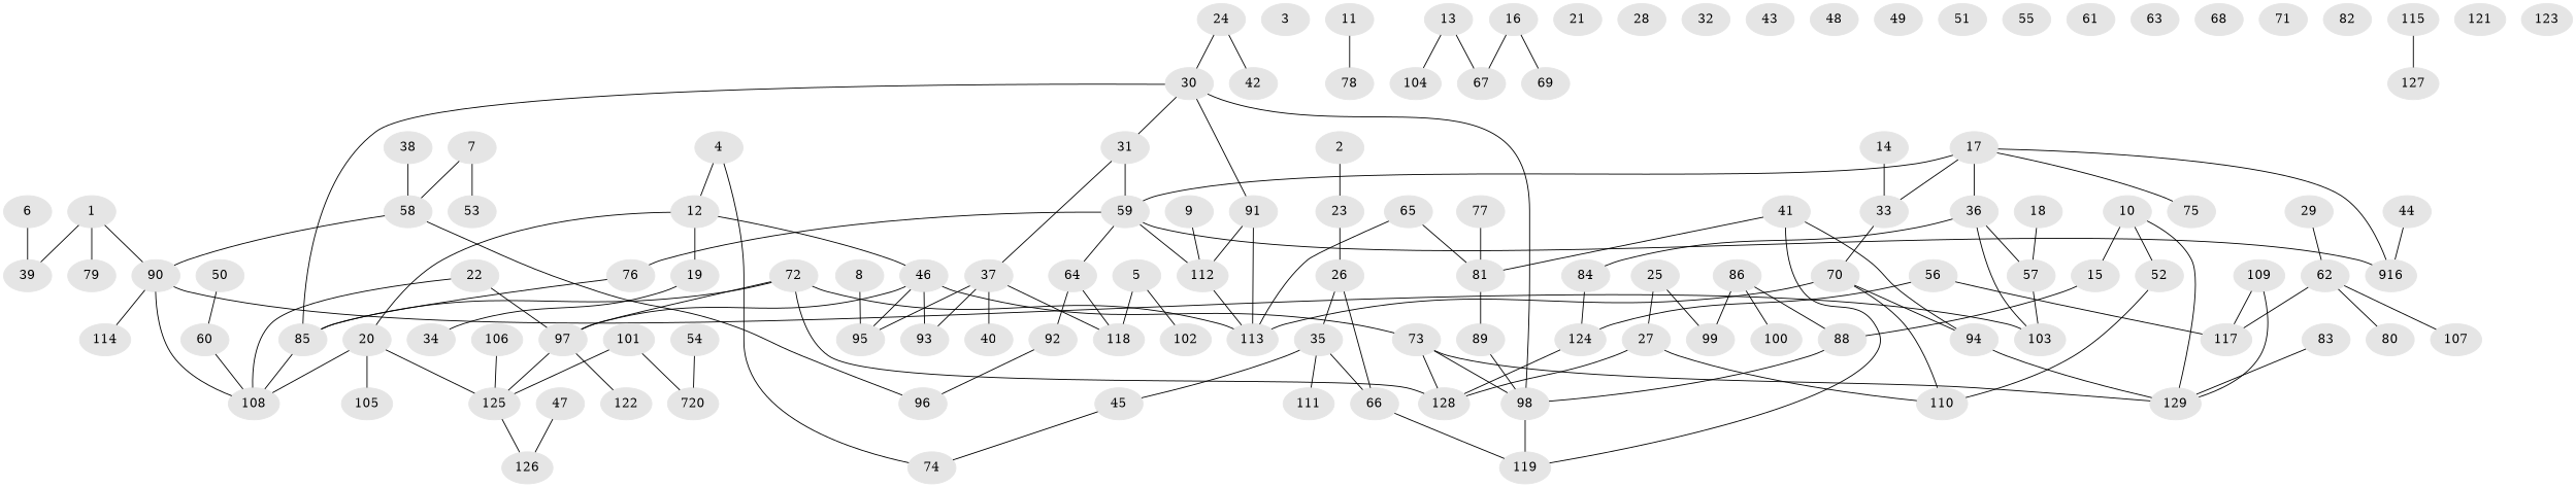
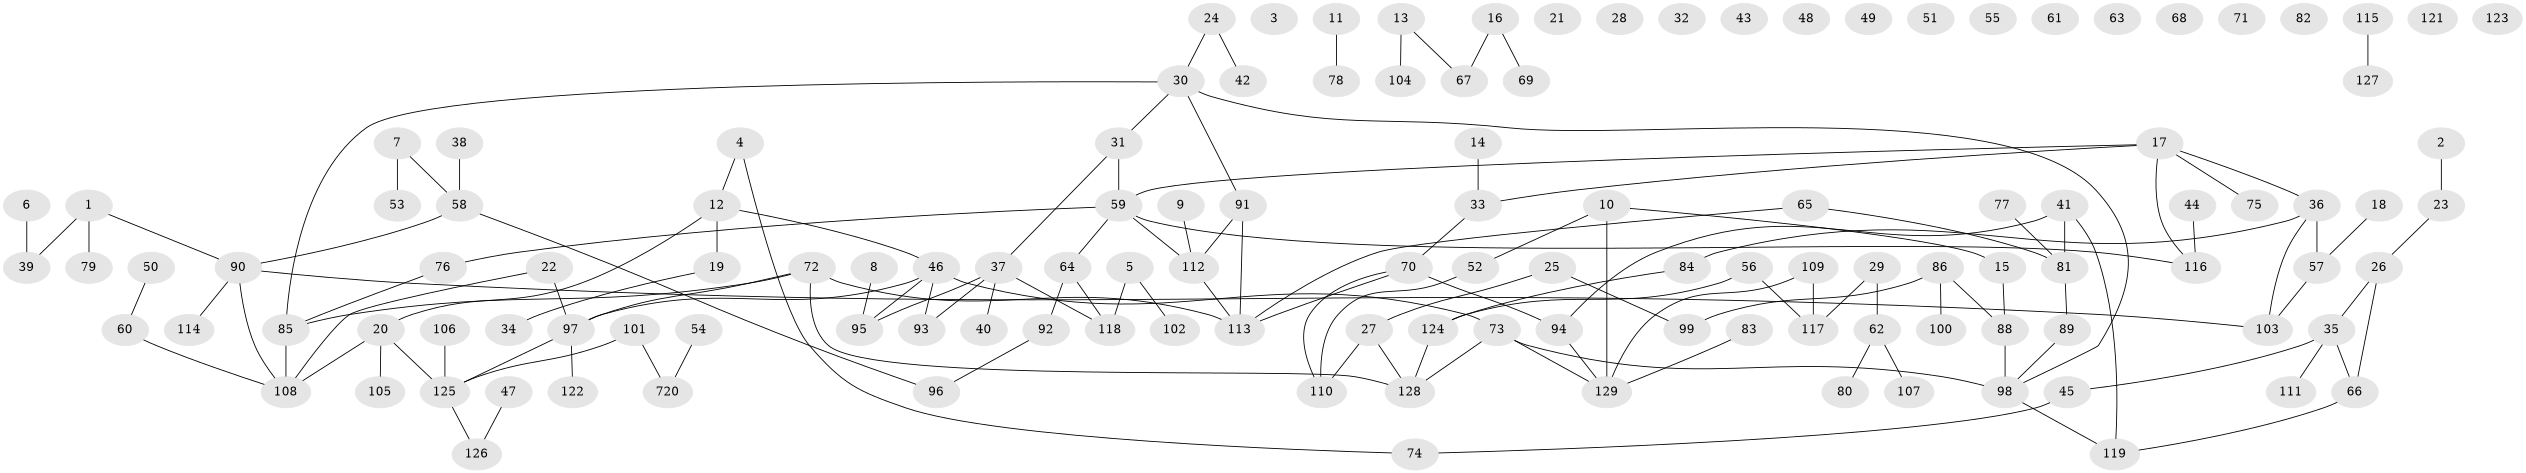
  graph {
    node [color=gray90 style=filled]
    1
    39
    79
    90
    108
    103
    114
    2
    23
    26
    3
    4
    12
    74
    19
    20
    46
    5
    102
    118
    6
    7
    53
    58
    96
    8
    95
    9
    112
    113
    10
    15
    52
    129
    88
    110
    11
    78
    34
    105
    125
    97
    93
    73
    13
    67
    104
    14
    33
    70
    98
    16
    69
    17
    36
    59
    75
-   116 [label=916]
+   116
    57
    84
    64
    76
    18
    126
    21
    22
    122
    35
    66
    24
    30
    42
    31
    85
    91
    25
    27
    99
    128
    45
    111
    119
    28
    29
    62
    117
    80
    107
    37
    40
    32
    94
    124
    38
    41
    81
    89
    43
    44
    47
    48
    49
    50
    60
    51
    n106 [label=720]
    54
    55
    56
    92
    61
    63
    65
    68
    71
    72
    77
    82
    83
    86
    100
    101
    106
    109
    115
    127
    121
    123
    1 -- 39
    1 -- 79
    1 -- 90
    90 -- 108
    90 -- 103
    90 -- 114
    2 -- 23
    23 -- 26
    26 -- 35
    26 -- 66
    4 -- 12
    4 -- 74
    12 -- 19
    12 -- 20
    12 -- 46
    19 -- 34
    20 -- 108
    20 -- 105
    20 -- 125
    46 -- 95
    46 -- 97
    46 -- 93
    46 -- 73
    5 -- 102
    5 -- 118
    6 -- 39
    7 -- 53
    7 -- 58
    58 -- 90
    58 -- 96
    8 -- 95
    9 -- 112
    112 -- 113
    10 -- 15
    10 -- 52
    10 -- 129
    15 -- 88
    52 -- 110
    88 -- 98
    11 -- 78
    125 -- 126
    97 -- 125
    97 -- 122
    73 -- 129
    73 -- 98
    73 -- 128
    13 -- 67
    13 -- 104
    14 -- 33
    33 -- 70
    70 -- 113
    70 -- 110
    70 -- 94
    98 -- 119
    16 -- 67
    16 -- 69
    17 -- 33
    17 -- 36
    17 -- 59
    17 -- 75
    17 -- 116
    36 -- 103
    36 -- 57
    36 -- 84
    59 -- 112
    59 -- 116
    59 -- 64
    59 -- 76
    57 -- 103
    84 -- 124
    64 -- 118
    64 -- 92
    76 -- 85
    18 -- 57
    22 -- 108
    22 -- 97
    35 -- 66
    35 -- 45
    35 -- 111
    66 -- 119
    24 -- 30
    24 -- 42
    30 -- 98
    30 -- 31
    30 -- 85
    30 -- 91
    31 -- 59
    31 -- 37
    85 -- 108
    91 -- 112
    91 -- 113
    25 -- 27
    25 -- 99
    27 -- 110
    27 -- 128
    45 -- 74
    29 -- 62
-   62 -- 117
+   29 -- 117
    62 -- 80
    62 -- 107
    37 -- 118
    37 -- 95
    37 -- 93
    37 -- 40
    94 -- 129
    124 -- 128
    38 -- 58
    41 -- 119
    41 -- 94
    41 -- 81
    81 -- 89
    89 -- 98
    44 -- 116
    47 -- 126
    50 -- 60
    60 -- 108
    54 -- n106
    56 -- 117
    56 -- 124
    92 -- 96
    65 -- 113
    65 -- 81
    72 -- 113
    72 -- 97
    72 -- 85
    72 -- 128
    77 -- 81
    83 -- 129
    86 -- 88
    86 -- 99
    86 -- 100
    101 -- 125
    101 -- n106
    106 -- 125
    109 -- 129
    109 -- 117
    115 -- 127
  }
